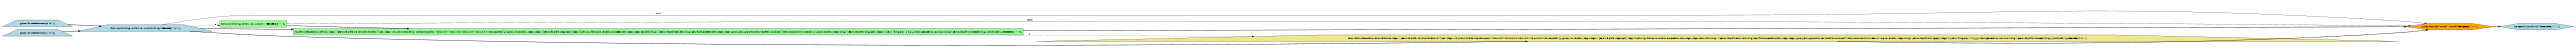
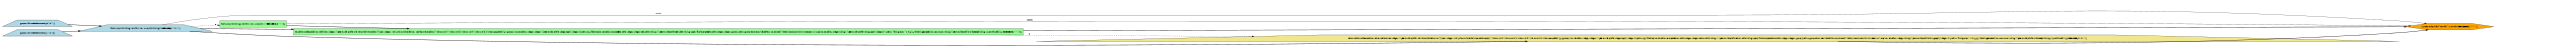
  digraph {
    fontname="Patrick Hand"
    rankdir=LR
    node [fillcolor=lightblue fontname="Patrick Hand" shape=trapezium style=filled]
    edge [fontname="Patrick Hand" style=bold]
    n1 [label="final ArrayList<String> results = new ArrayList<String>()@@@3@@@['1', '0', '1']"]
    n2 [fillcolor=orange label="System.out.println(\"Results: \" + results)@@@35@@@['1', '1', '1']" shape=hexagon]
    n3 [fillcolor=palegreen label="final ArrayList<String> results = new ArrayList<>()@@@3@@@['0', '1', '0']" shape=box]
    n4 [fillcolor=palegreen label="Flowable.unsafeCreate(new Publisher<Integer>(){@Override public void subscribe(Subscriber<? super Integer> sub){sub.onSubscribe(new BooleanSubscription())sub.onNext(1)sub.onNext(2)sub.onNext(1)sub.onNext(2)sub.onComplete()}}).groupBy(new Function<Integer,Integer>(){@Override public Integer apply(Integer t){return t}}).flatMap(new Function<GroupedFlowable<Integer,Integer>,Flowable<String>>(){@Override public Flowable<String> apply(final GroupedFlowable<Integer,Integer> group){return group.observeOn(Schedulers.newThread()).delay(400,TimeUnit.MILLISECONDS).map(new Function<Integer,String>(){@Override public String apply(Integer t1){return \"first groups: \" + t1}})}}).blockingForEach(new Consumer<String>(){@Override public void accept(String s){results.add(s)}})@@@4@@@['1', '1', '0']" shape=box]
    n5 [fillcolor=khaki label="Observable.unsafeCreate(new ObservableSource<Integer>(){@Override public void subscribe(Observer<? super Integer> sub){sub.onSubscribe(Disposable.empty())sub.onNext(1)sub.onNext(2)sub.onNext(1)sub.onNext(2)sub.onComplete()}}).groupBy(new Function<Integer,Integer>(){@Override public Integer apply(Integer t){return t}}).flatMap(new Function<GroupedObservable<Integer,Integer>,Observable<String>>(){@Override public Observable<String> apply(final GroupedObservable<Integer,Integer> group){return group.observeOn(Schedulers.newThread()).delay(400,TimeUnit.MILLISECONDS).map(new Function<Integer,String>(){@Override public String apply(Integer t1){return \"first groups: \" + t1}})}}).blockingForEach(new Consumer<String>(){@Override public void accept(String s){results.add(s)}})@@@4@@@['0', '0', '1']"]
-   n6 [label="assertEquals(4,results.size())@@@36@@@['1', '1', '1']" shape=hexagon]
    n7 [label="groupsWithNestedObserveOn['0', '0', '1']"]
    n8 [label="groupsWithNestedObserveOn['1', '0', '0']"]
    n1 -> n2 [label=results style=solid]
    n1 -> n3 [label=0 style=dashed]
    n1 -> n4
    n1 -> n5
-   n2 -> n6
    n3 -> n2 [label=results style=solid]
    n3 -> n4
    n4 -> n2
    n4 -> n5 [label=0 style=dashed]
    n5 -> n2
    n7 -> n1
    n8 -> n1
  }
